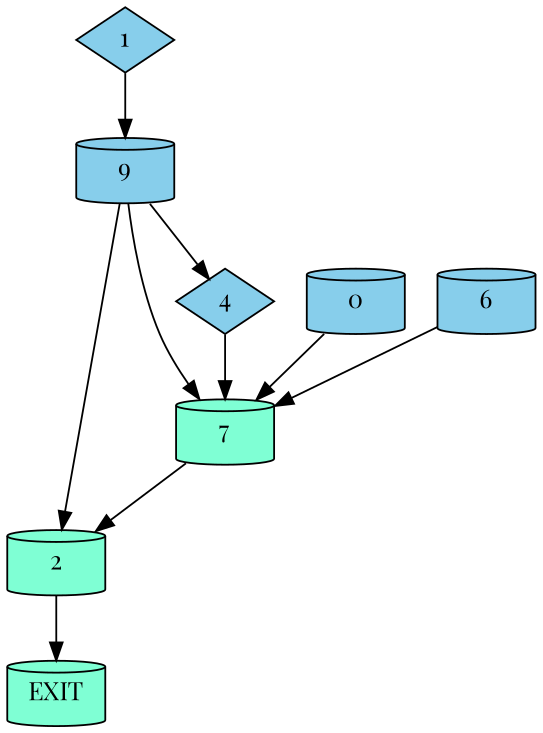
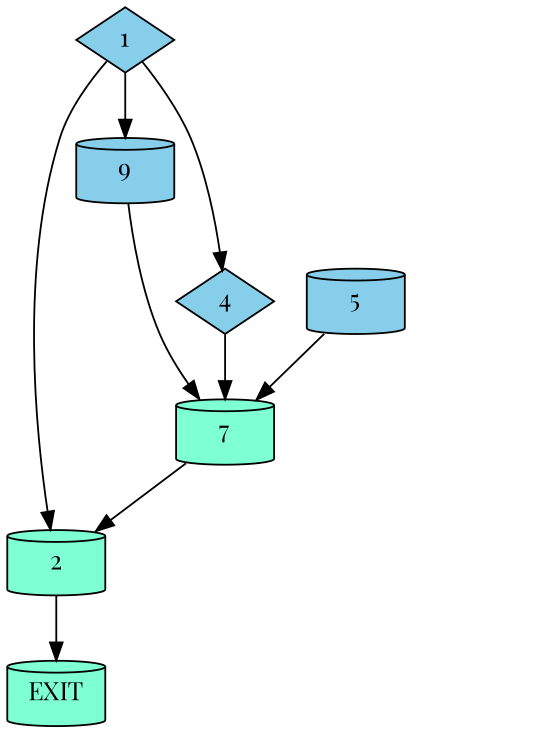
  digraph {
    fontname="Playfair Display"
    node [fillcolor=skyblue fontname="Playfair Display" shape=cylinder style=filled]
    edge [fontname="Playfair Display"]
    1 [shape=diamond]
    2 [fillcolor=aquamarine]
    n3 [label=9]
    4 [shape=diamond]
    n5 [fillcolor=aquamarine label=EXIT]
    7 [fillcolor=aquamarine]
-   5 [label=0]
-   6
-   n3 -> 2
+   5
+   1 -> 2
    1 -> n3
-   n3 -> 4
+   1 -> 4
    2 -> n5
    n3 -> 7
    4 -> 7
    7 -> 2
    5 -> 7
-   6 -> 7
  }
